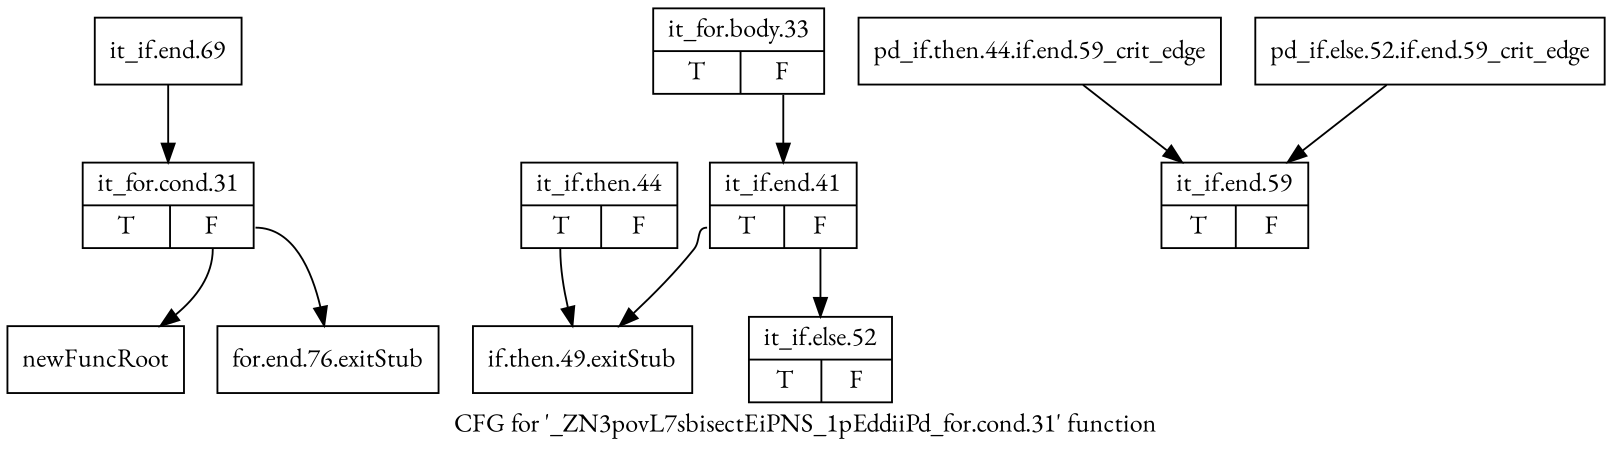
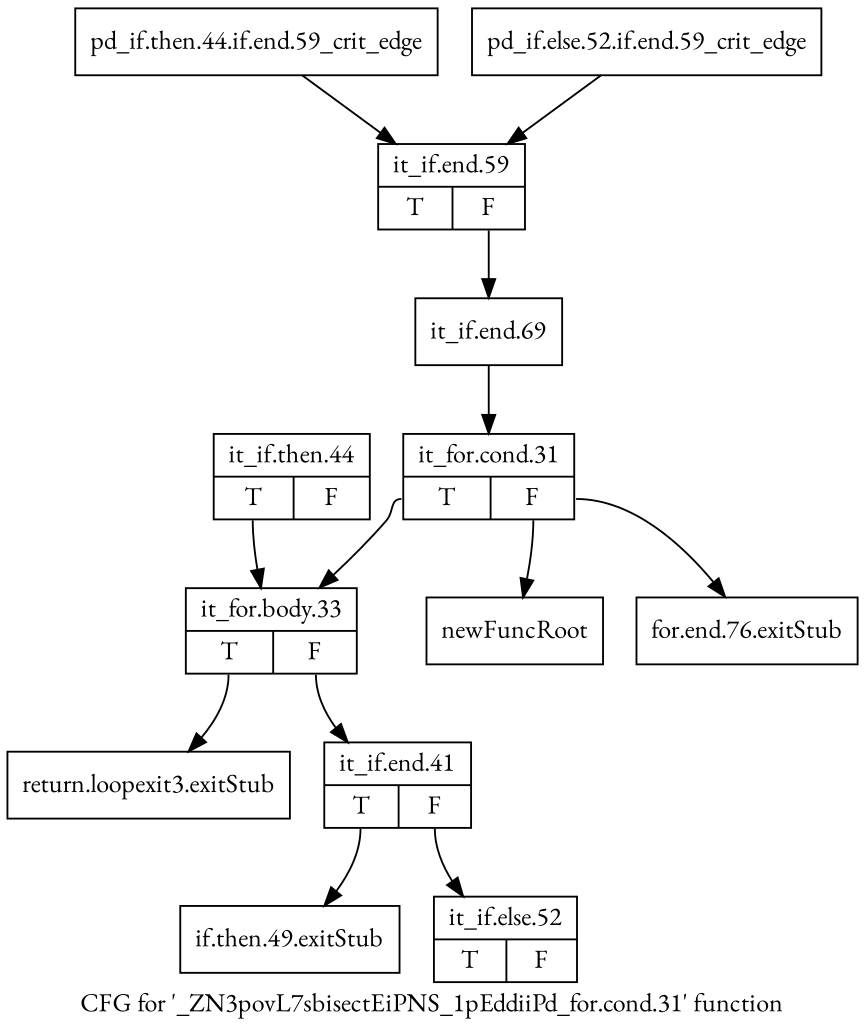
  digraph {
    fontname="EB Garamond"
    label="CFG for '_ZN3povL7sbisectEiPNS_1pEddiiPd_for.cond.31' function"
    node [fontname="EB Garamond" shape=record]
    edge [fontname="EB Garamond" tailport=s1]
    n1 [label="{newFuncRoot}"]
    n2 [label="{it_for.cond.31|{<s0>T|<s1>F}}"]
    n3 [label="{for.end.76.exitStub}"]
    n4 [label="{it_for.body.33|{<s0>T|<s1>F}}"]
+   n5 [label="{return.loopexit3.exitStub}"]
    n6 [label="{it_if.end.41|{<s0>T|<s1>F}}"]
    n7 [label="{if.then.49.exitStub}"]
    n8 [label="{it_if.else.52|{<s0>T|<s1>F}}"]
    n9 [label="{it_if.then.44|{<s0>T|<s1>F}}"]
    n10 [label="{pd_if.then.44.if.end.59_crit_edge}"]
    n11 [label="{it_if.end.59|{<s0>T|<s1>F}}"]
    n12 [label="{pd_if.else.52.if.end.59_crit_edge}"]
    n13 [label="{it_if.end.69}"]
    n2 -> n1
    n2 -> n3
+   n2 -> n4 [tailport=s0]
+   n4 -> n5 [tailport=s0]
    n4 -> n6
    n6 -> n7 [tailport=s0]
    n6 -> n8
-   n9 -> n7 [tailport=s0]
+   n9 -> n4 [tailport=s0]
    n10 -> n11
+   n11 -> n13
    n12 -> n11
    n13 -> n2
  }
